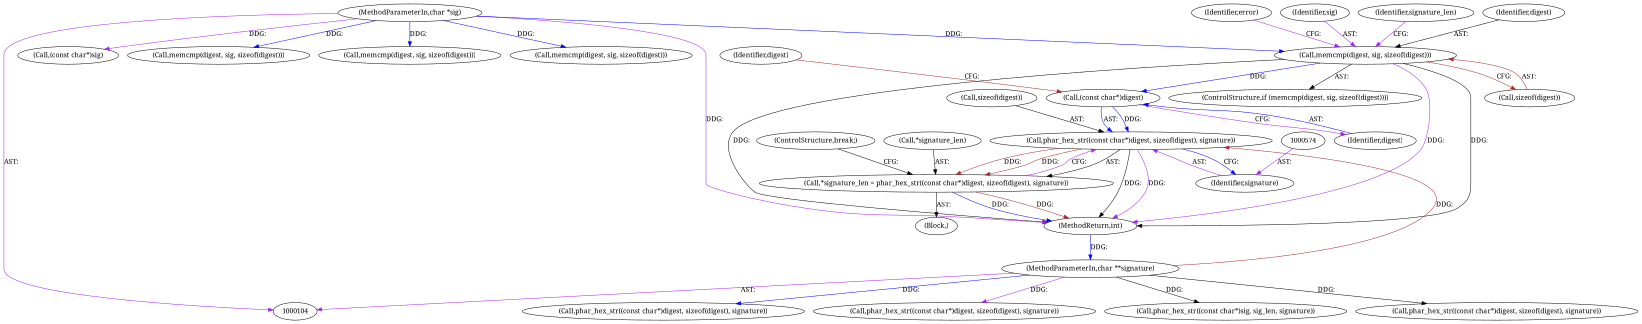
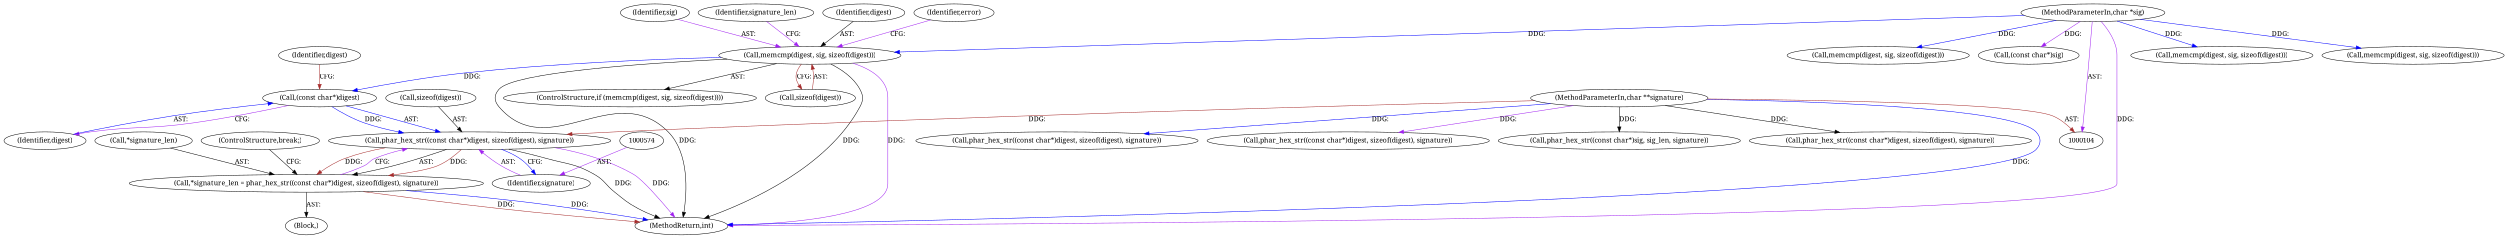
  digraph {
    fontname="Noto Serif"
    node [fontname="Noto Serif"]
    edge [color=purple fontname="Noto Serif"]
    n1 [label="(Call,phar_hex_str((const char*)digest, sizeof(digest), signature))"]
    n2 [label="(Call,*signature_len = phar_hex_str((const char*)digest, sizeof(digest), signature))"]
    n3 [label="(Identifier,signature)"]
    n4 [label="(MethodReturn,int)"]
    n5 [label="(Block,)"]
    n6 [label="(Call,(const char*)digest)"]
    n7 [label="(Identifier,digest)"]
    n8 [label="(Call,memcmp(digest, sig, sizeof(digest)))"]
    n9 [label="(ControlStructure,if (memcmp(digest, sig, sizeof(digest))))"]
    n10 [label="(Call,sizeof(digest))"]
    n11 [label="(MethodParameterIn,char *sig)"]
    n12 [label="(Call,memcmp(digest, sig, sizeof(digest)))"]
    n13 [label="(Call,memcmp(digest, sig, sizeof(digest)))"]
    n14 [label="(Call,memcmp(digest, sig, sizeof(digest)))"]
    n15 [label="(Call,(const char*)sig)"]
    1000104
    n17 [label="(MethodParameterIn,char **signature)"]
    n18 [label="(Call,phar_hex_str((const char*)digest, sizeof(digest), signature))"]
    n19 [label="(Call,phar_hex_str((const char*)digest, sizeof(digest), signature))"]
    n20 [label="(Call,phar_hex_str((const char*)sig, sig_len, signature))"]
    n21 [label="(Call,phar_hex_str((const char*)digest, sizeof(digest), signature))"]
    n22 [label="(Call,*signature_len)"]
    n23 [label="(Identifier,digest)"]
    n24 [label="(Call,sizeof(digest))"]
    n25 [label="(Identifier,error)"]
    n26 [label="(Identifier,sig)"]
    n27 [label="(Identifier,signature_len)"]
    n28 [label="(ControlStructure,break;)"]
    n29 [label="(Identifier,digest)"]
    1000574
    n1 -> n2 [color=black label="AST: "]
    n1 -> n2 [color=brown label="DDG: "]
    n1 -> n2 [color=brown label="DDG: "]
    n1 -> n3 [color=blue label="CFG: "]
    n1 -> n4 [color=black label="DDG: "]
    n1 -> n4 [label="DDG: "]
    n2 -> n1 [label="CFG: "]
    n2 -> n4 [color=brown label="DDG: "]
    n2 -> n4 [color=blue label="DDG: "]
    n2 -> n5 [color=black label="AST: "]
    n3 -> n1 [label="AST: "]
    n6 -> n1 [color=blue label="AST: "]
    n6 -> n1 [color=blue label="DDG: "]
    n6 -> n7 [label="CFG: "]
    n7 -> n6 [color=blue label="AST: "]
    n8 -> n4 [color=black label="DDG: "]
    n8 -> n4 [label="DDG: "]
    n8 -> n4 [color=black label="DDG: "]
    n8 -> n6 [color=blue label="DDG: "]
    n8 -> n9 [color=black label="AST: "]
    n8 -> n10 [color=brown label="CFG: "]
    n10 -> n8 [color=brown label="AST: "]
    n11 -> n4 [label="DDG: "]
    n11 -> n8 [color=blue label="DDG: "]
    n11 -> n12 [color=blue label="DDG: "]
    n11 -> n13 [color=blue label="DDG: "]
    n11 -> n14 [color=blue label="DDG: "]
    n11 -> n15 [label="DDG: "]
    n11 -> 1000104 [label="AST: "]
    n17 -> n1 [color=brown label="DDG: "]
-   n4 -> n17 [color=blue label="DDG: "]
-   n17 -> 1000104 [label="AST: "]
+   n17 -> n4 [color=blue label="DDG: "]
+   n17 -> 1000104 [color=brown label="AST: "]
    n17 -> n18 [color=blue label="DDG: "]
    n17 -> n19 [label="DDG: "]
    n17 -> n20 [color=black label="DDG: "]
    n17 -> n21 [color=black label="DDG: "]
    n22 -> n2 [color=black label="AST: "]
    n23 -> n6 [color=brown label="CFG: "]
    n24 -> n1 [color=black label="AST: "]
    n25 -> n8 [label="CFG: "]
    n26 -> n8 [label="AST: "]
    n27 -> n8 [label="CFG: "]
    n28 -> n2 [color=black label="CFG: "]
    n29 -> n8 [color=black label="AST: "]
    1000574 -> n3 [label="AST: "]
  }
